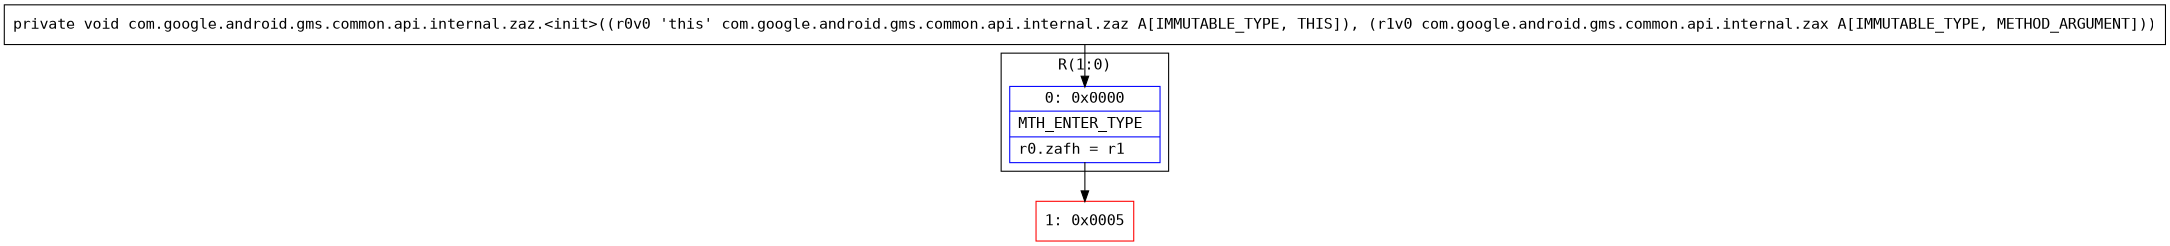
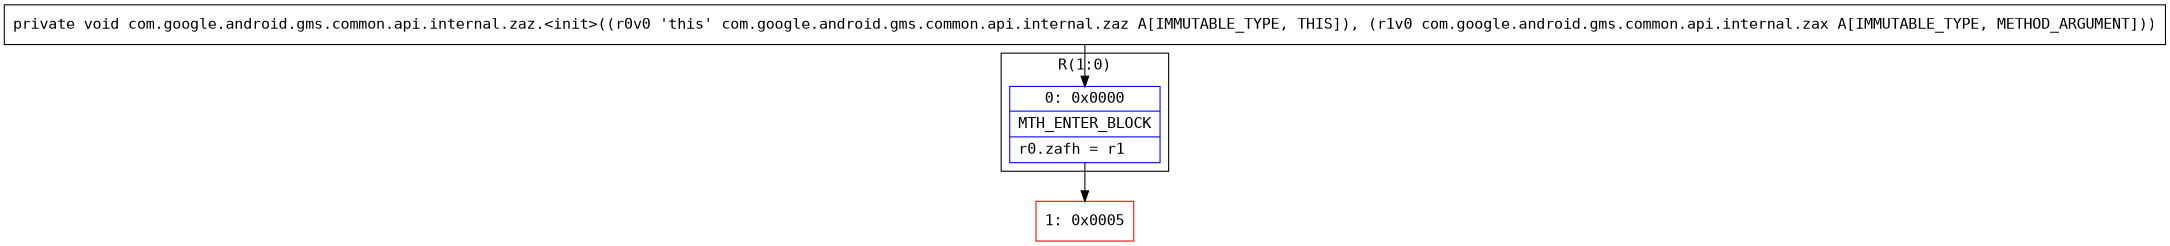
  digraph {
    fontname="DejaVu Sans Mono"
    node [shape=record fontname="DejaVu Sans Mono"]
    edge [fontname="DejaVu Sans Mono"]
-   n1 [color=blue label="{0\:\ 0x0000|MTH_ENTER_TYPE\l|r0.zafh = r1\l}"]
+   n1 [color=blue label="{0\:\ 0x0000|MTH_ENTER_BLOCK\l|r0.zafh = r1\l}"]
    n2 [color=red label="{1\:\ 0x0005}"]
    n3 [label="{private void com.google.android.gms.common.api.internal.zaz.\<init\>((r0v0 'this' com.google.android.gms.common.api.internal.zaz A[IMMUTABLE_TYPE, THIS]), (r1v0 com.google.android.gms.common.api.internal.zax A[IMMUTABLE_TYPE, METHOD_ARGUMENT])) }"]
    subgraph cluster_1 {
      label="R(1:0)"
      n1
    }
    n1 -> n2
    n3 -> n1
  }
